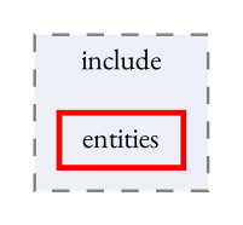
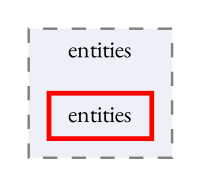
  digraph {
    compound=true
    fontname="EB Garamond"
    n1 [color=red fillcolor="#edf0f7" fontname="EB Garamond" fontsize=10 height=0.2 label=entities shape=box style="filled,bold" width=0.4]
    subgraph cluster_1 {
      bgcolor="#edf0f7"
      fontsize=10
-     label=include
+     label=entities
      pencolor=grey50
      style="filled,dashed"
      n1
    }
  }
